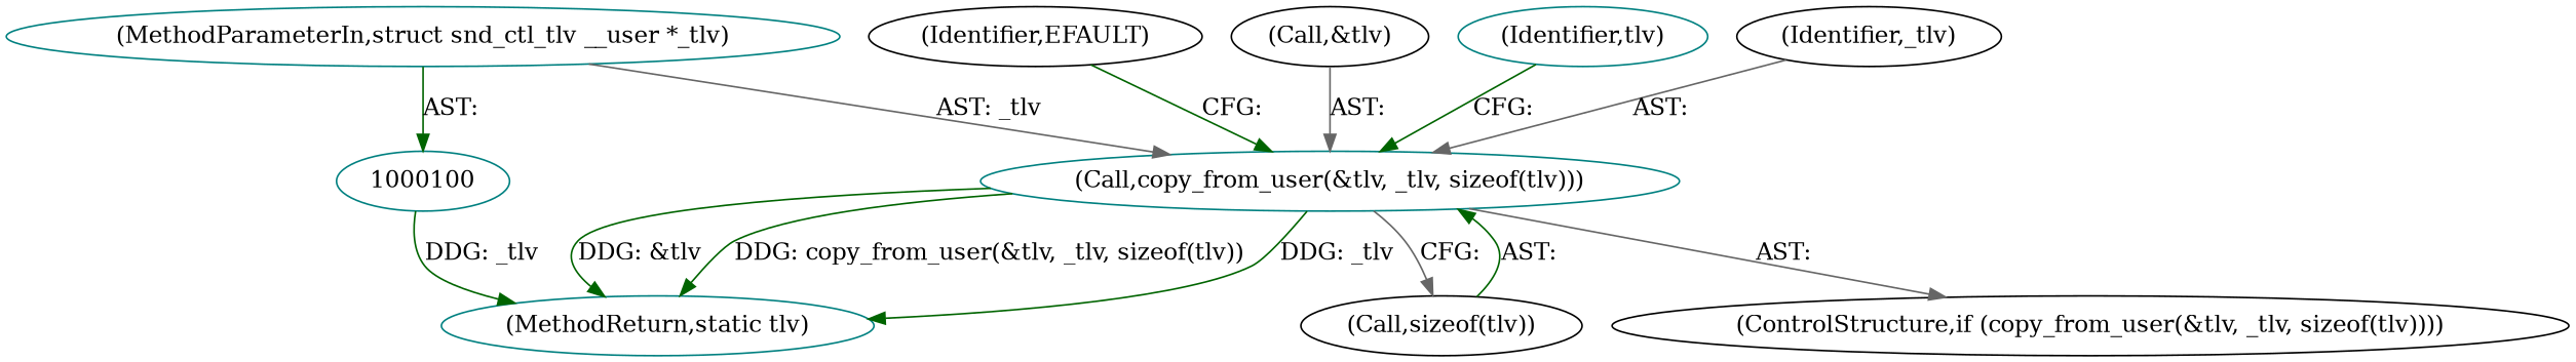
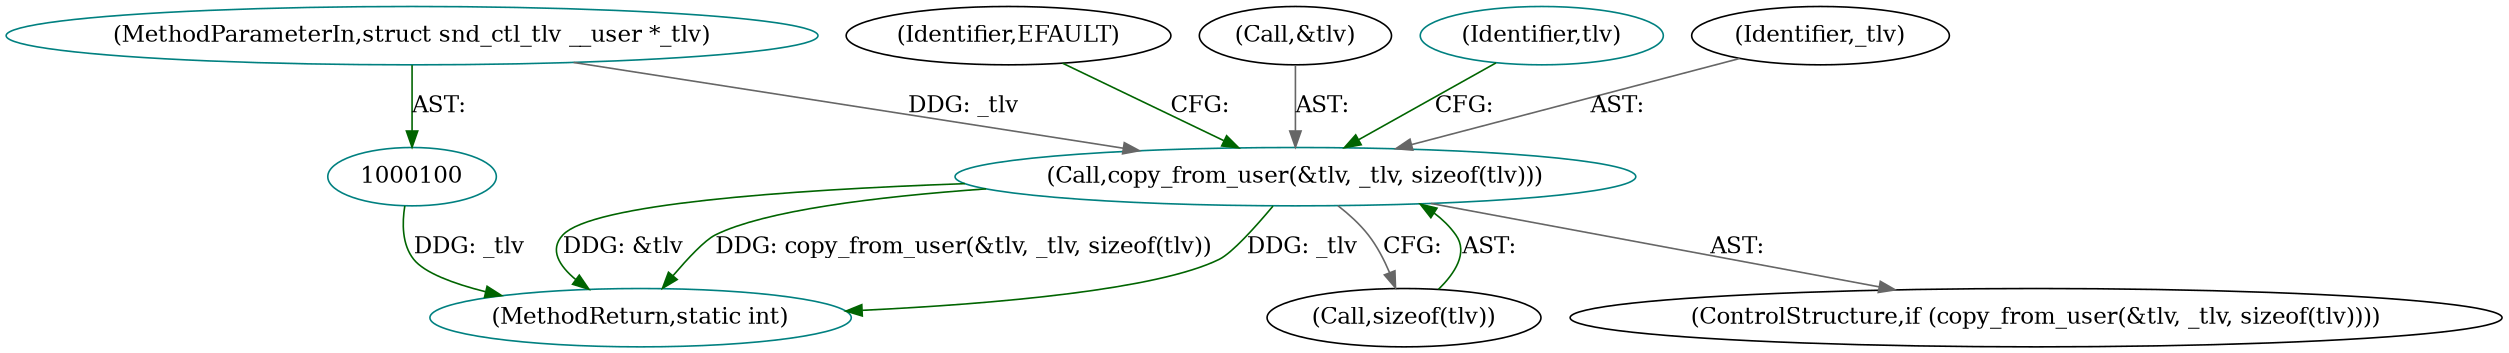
  digraph {
    node [color=teal]
    edge [color=darkgreen]
    n1 [label="(Call,copy_from_user(&tlv, _tlv, sizeof(tlv)))"]
-   n2 [label="(MethodReturn,static tlv)"]
+   n2 [label="(MethodReturn,static int)"]
    n3 [color=black label="(Call,sizeof(tlv))"]
    n4 [color=black label="(ControlStructure,if (copy_from_user(&tlv, _tlv, sizeof(tlv))))"]
    n5 [label="(MethodParameterIn,struct snd_ctl_tlv __user *_tlv)"]
    1000100
    n7 [color=black label="(Identifier,EFAULT)"]
    n8 [color=black label="(Call,&tlv)"]
    n9 [label="(Identifier,tlv)"]
    n10 [color=black label="(Identifier,_tlv)"]
    n1 -> n2 [label="DDG: _tlv"]
    n1 -> n2 [label="DDG: &tlv"]
    n1 -> n2 [label="DDG: copy_from_user(&tlv, _tlv, sizeof(tlv))"]
    n1 -> n3 [color=gray40 label="CFG: "]
    n1 -> n4 [color=gray40 label="AST: "]
    n3 -> n1 [label="AST: "]
-   n5 -> n1 [color=gray40 label="AST: _tlv"]
+   n5 -> n1 [color=gray40 label="DDG: _tlv"]
    n5 -> 1000100 [label="AST: "]
    1000100 -> n2 [label="DDG: _tlv"]
    n7 -> n1 [label="CFG: "]
    n8 -> n1 [color=gray40 label="AST: "]
    n9 -> n1 [label="CFG: "]
    n10 -> n1 [color=gray40 label="AST: "]
  }
